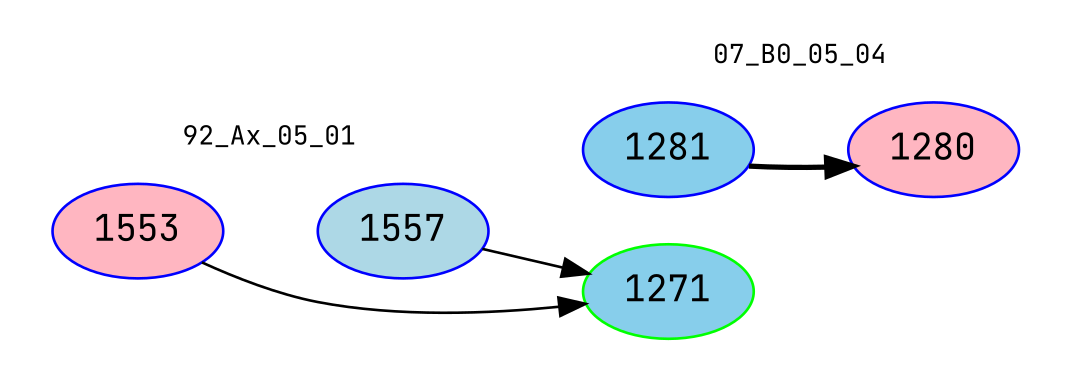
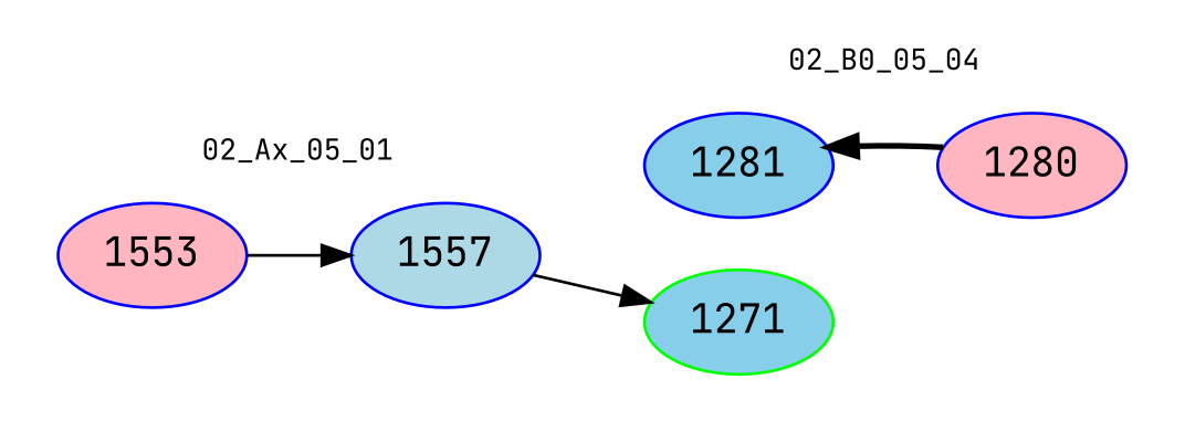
  digraph {
    fontname="JetBrains Mono"
    rankdir=LR
    node [color=blue fillcolor=lightpink fontname="JetBrains Mono" style=filled]
    edge [color=black fontname="JetBrains Mono" style=solid]
    n1 [label=1553]
    n2 [fillcolor=lightblue label=1557]
    n3 [fillcolor=skyblue label=1281]
    n4 [color=green fillcolor=skyblue label=1271]
    n5 [label=1280]
    subgraph cluster_1 {
      color=white
      fontsize=10
-     label="92_Ax_05_01"
+     label="02_Ax_05_01"
      n1
      n2
    }
    subgraph cluster_2 {
      color=white
      fontsize=10
-     label="07_B0_05_04"
+     label="02_B0_05_04"
      n3
      n4
      n5
    }
-   n1 -> n4
+   n1 -> n2
    n2 -> n4
-   n3 -> n5 [style=bold]
+   n5 -> n3 [style=bold]
  }
